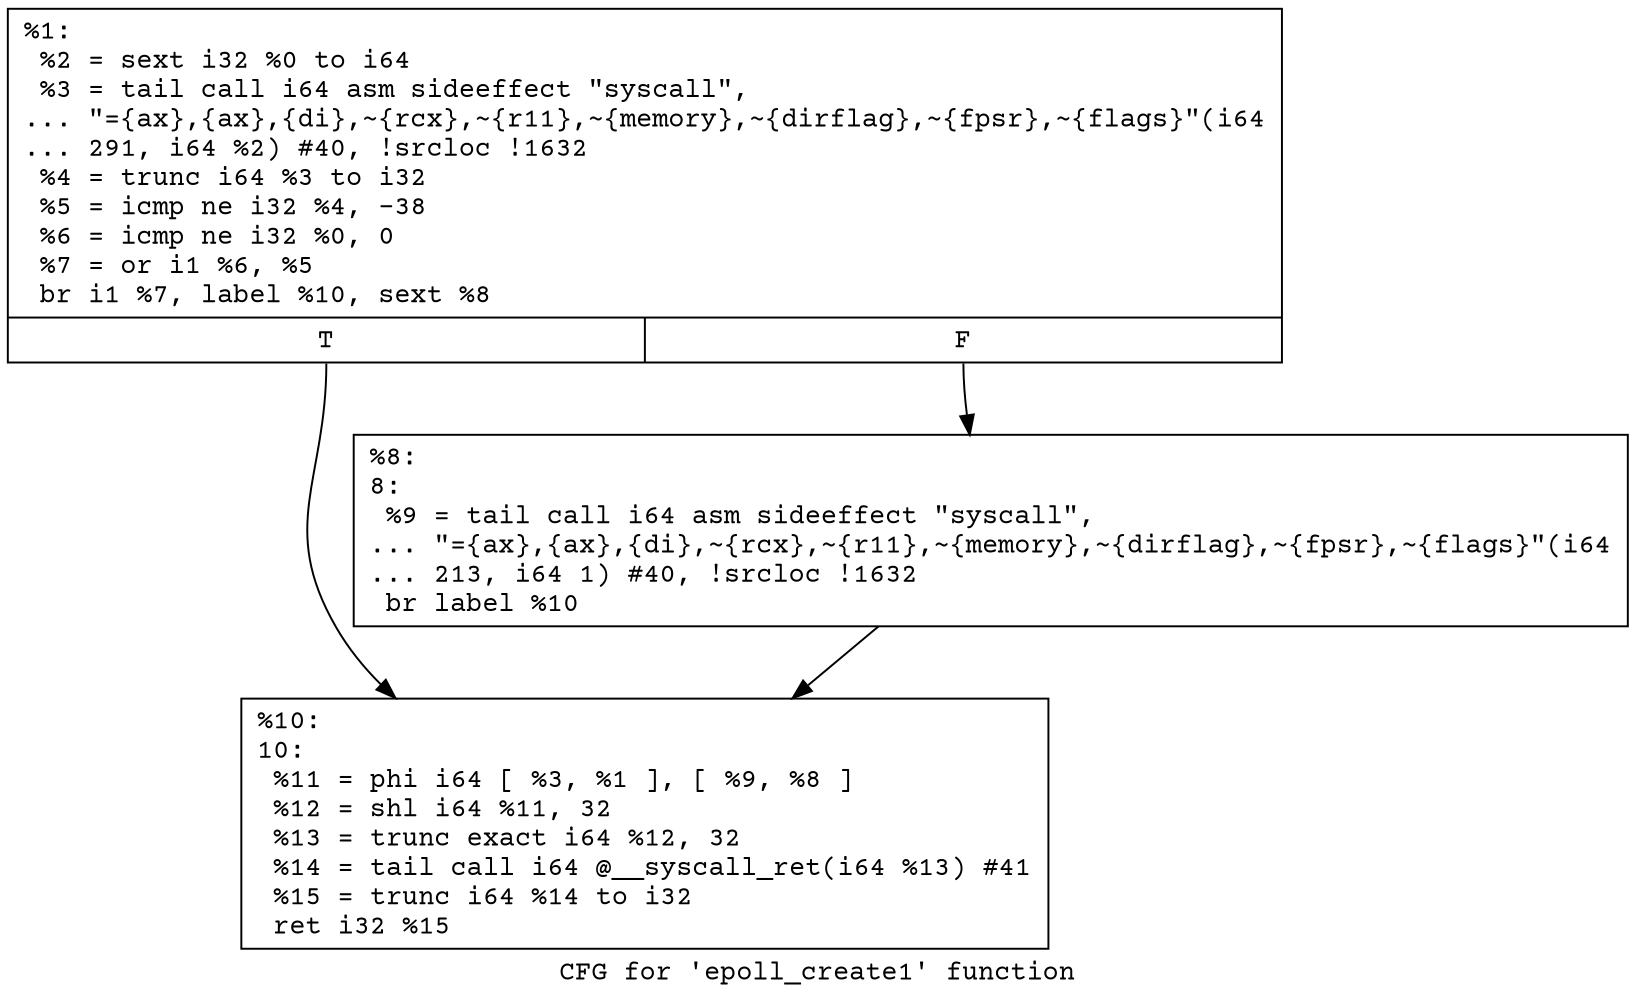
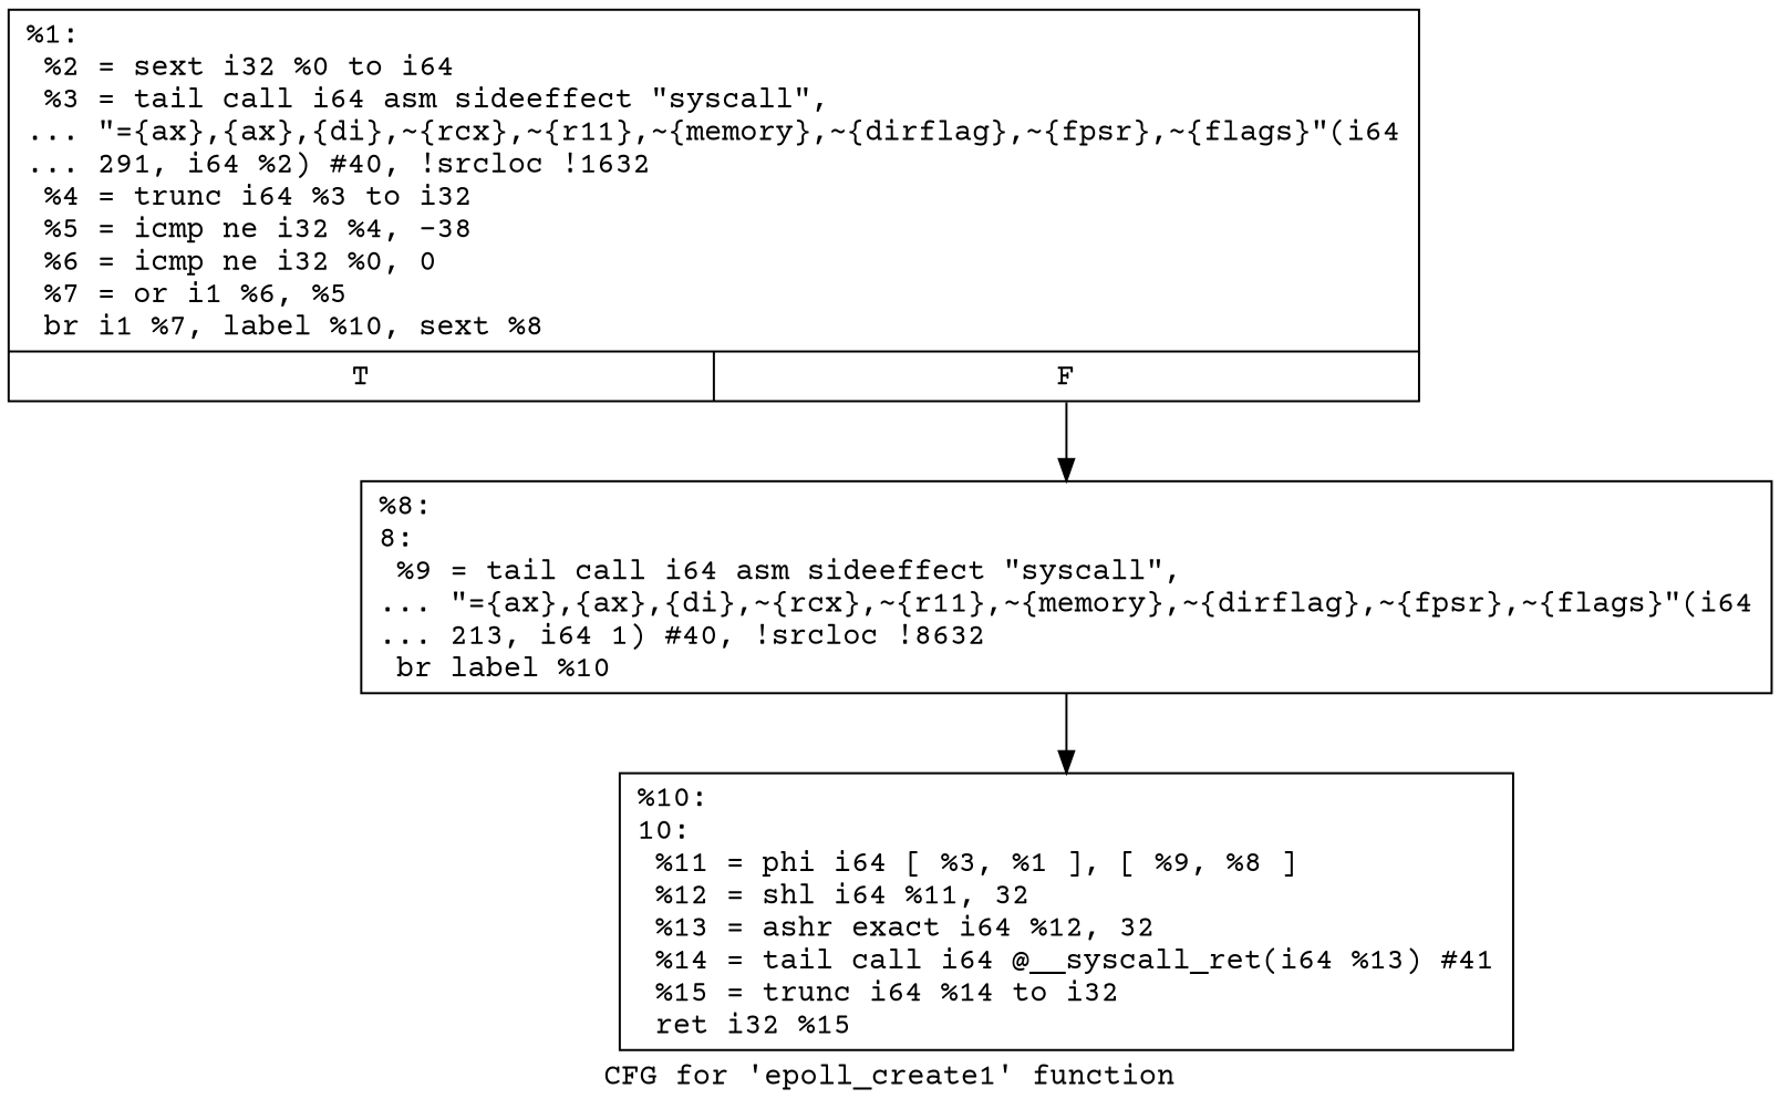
  digraph {
    fontname="Courier Prime"
    label="CFG for 'epoll_create1' function"
    node [fontname="Courier Prime" shape=record]
    edge [fontname="Courier Prime"]
    n1 [label="{%1:\l  %2 = sext i32 %0 to i64\l  %3 = tail call i64 asm sideeffect \"syscall\",\l... \"=\{ax\},\{ax\},\{di\},~\{rcx\},~\{r11\},~\{memory\},~\{dirflag\},~\{fpsr\},~\{flags\}\"(i64\l... 291, i64 %2) #40, !srcloc !1632\l  %4 = trunc i64 %3 to i32\l  %5 = icmp ne i32 %4, -38\l  %6 = icmp ne i32 %0, 0\l  %7 = or i1 %6, %5\l  br i1 %7, label %10, sext %8\l|{<s0>T|<s1>F}}"]
-   n2 [label="{%10:\l10:                                               \l  %11 = phi i64 [ %3, %1 ], [ %9, %8 ]\l  %12 = shl i64 %11, 32\l  %13 = trunc exact i64 %12, 32\l  %14 = tail call i64 @__syscall_ret(i64 %13) #41\l  %15 = trunc i64 %14 to i32\l  ret i32 %15\l}"]
-   n3 [label="{%8:\l8:                                                \l  %9 = tail call i64 asm sideeffect \"syscall\",\l... \"=\{ax\},\{ax\},\{di\},~\{rcx\},~\{r11\},~\{memory\},~\{dirflag\},~\{fpsr\},~\{flags\}\"(i64\l... 213, i64 1) #40, !srcloc !1632\l  br label %10\l}"]
-   n1 -> n2 [tailport=s0]
+   n2 [label="{%10:\l10:                                               \l  %11 = phi i64 [ %3, %1 ], [ %9, %8 ]\l  %12 = shl i64 %11, 32\l  %13 = ashr exact i64 %12, 32\l  %14 = tail call i64 @__syscall_ret(i64 %13) #41\l  %15 = trunc i64 %14 to i32\l  ret i32 %15\l}"]
+   n3 [label="{%8:\l8:                                                \l  %9 = tail call i64 asm sideeffect \"syscall\",\l... \"=\{ax\},\{ax\},\{di\},~\{rcx\},~\{r11\},~\{memory\},~\{dirflag\},~\{fpsr\},~\{flags\}\"(i64\l... 213, i64 1) #40, !srcloc !8632\l  br label %10\l}"]
    n1 -> n3 [tailport=s1]
    n3 -> n2
  }
